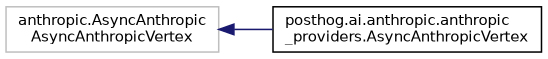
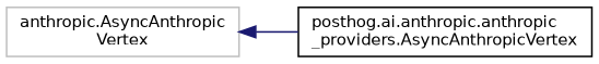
  digraph {
    rankdir=LR
    node [fillcolor=white fontname=Helvetica fontsize=10 shape=record style=filled]
-   n1 [color=grey75 height=0.2 label="anthropic.AsyncAnthropic\lAsyncAnthropicVertex" width=0.4]
+   n1 [color=grey75 height=0.2 label="anthropic.AsyncAnthropic\lVertex" width=0.4]
    n2 [color=black height=0.2 label="posthog.ai.anthropic.anthropic\l_providers.AsyncAnthropicVertex" width=0.4]
    n1 -> n2 [color=midnightblue dir=back fontname=Helvetica fontsize=10 labelfontname=Helvetica labelfontsize=10 style=solid]
  }
